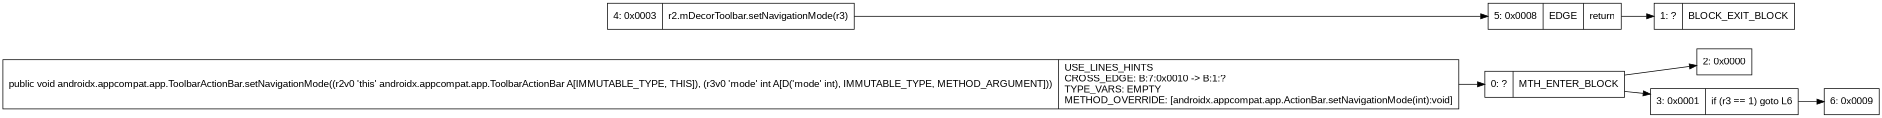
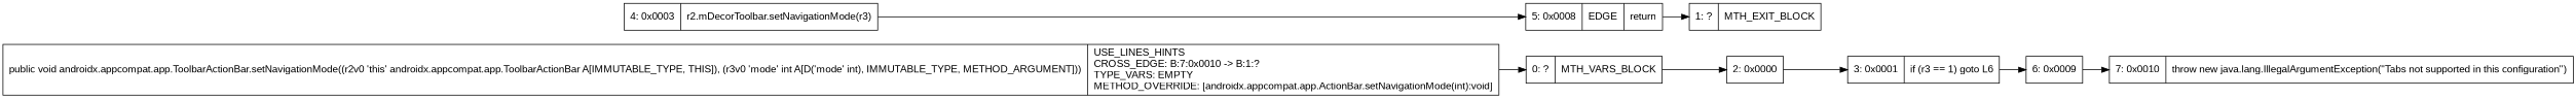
  digraph {
    fontname="Liberation Sans"
    rankdir=LR
    node [fontname="Liberation Sans" shape=record]
    edge [fontname="Liberation Sans"]
-   n1 [label="{0\:\ ?|MTH_ENTER_BLOCK\l}"]
+   n1 [label="{0\:\ ?|MTH_VARS_BLOCK\l}"]
    n2 [label="{2\:\ 0x0000}"]
    n3 [label="{3\:\ 0x0001|if (r3 == 1) goto L6\l}"]
    n4 [label="{6\:\ 0x0009}"]
    n5 [label="{4\:\ 0x0003|r2.mDecorToolbar.setNavigationMode(r3)\l}"]
    n6 [label="{5\:\ 0x0008|EDGE\l|return\l}"]
-   n8 [label="{1\:\ ?|BLOCK_EXIT_BLOCK\l}"]
+   n7 [label="{7\:\ 0x0010|throw new java.lang.IllegalArgumentException(\"Tabs not supported in this configuration\")\l}"]
+   n8 [label="{1\:\ ?|MTH_EXIT_BLOCK\l}"]
    n9 [label="{public void androidx.appcompat.app.ToolbarActionBar.setNavigationMode((r2v0 'this' androidx.appcompat.app.ToolbarActionBar A[IMMUTABLE_TYPE, THIS]), (r3v0 'mode' int A[D('mode' int), IMMUTABLE_TYPE, METHOD_ARGUMENT]))  | USE_LINES_HINTS\lCROSS_EDGE: B:7:0x0010 \-\> B:1:?\lTYPE_VARS: EMPTY\lMETHOD_OVERRIDE: [androidx.appcompat.app.ActionBar.setNavigationMode(int):void]\l}"]
    n1 -> n2
-   n1 -> n3
+   n2 -> n3
    n3 -> n4
+   n4 -> n7
    n5 -> n6
    n6 -> n8
    n9 -> n1
  }
